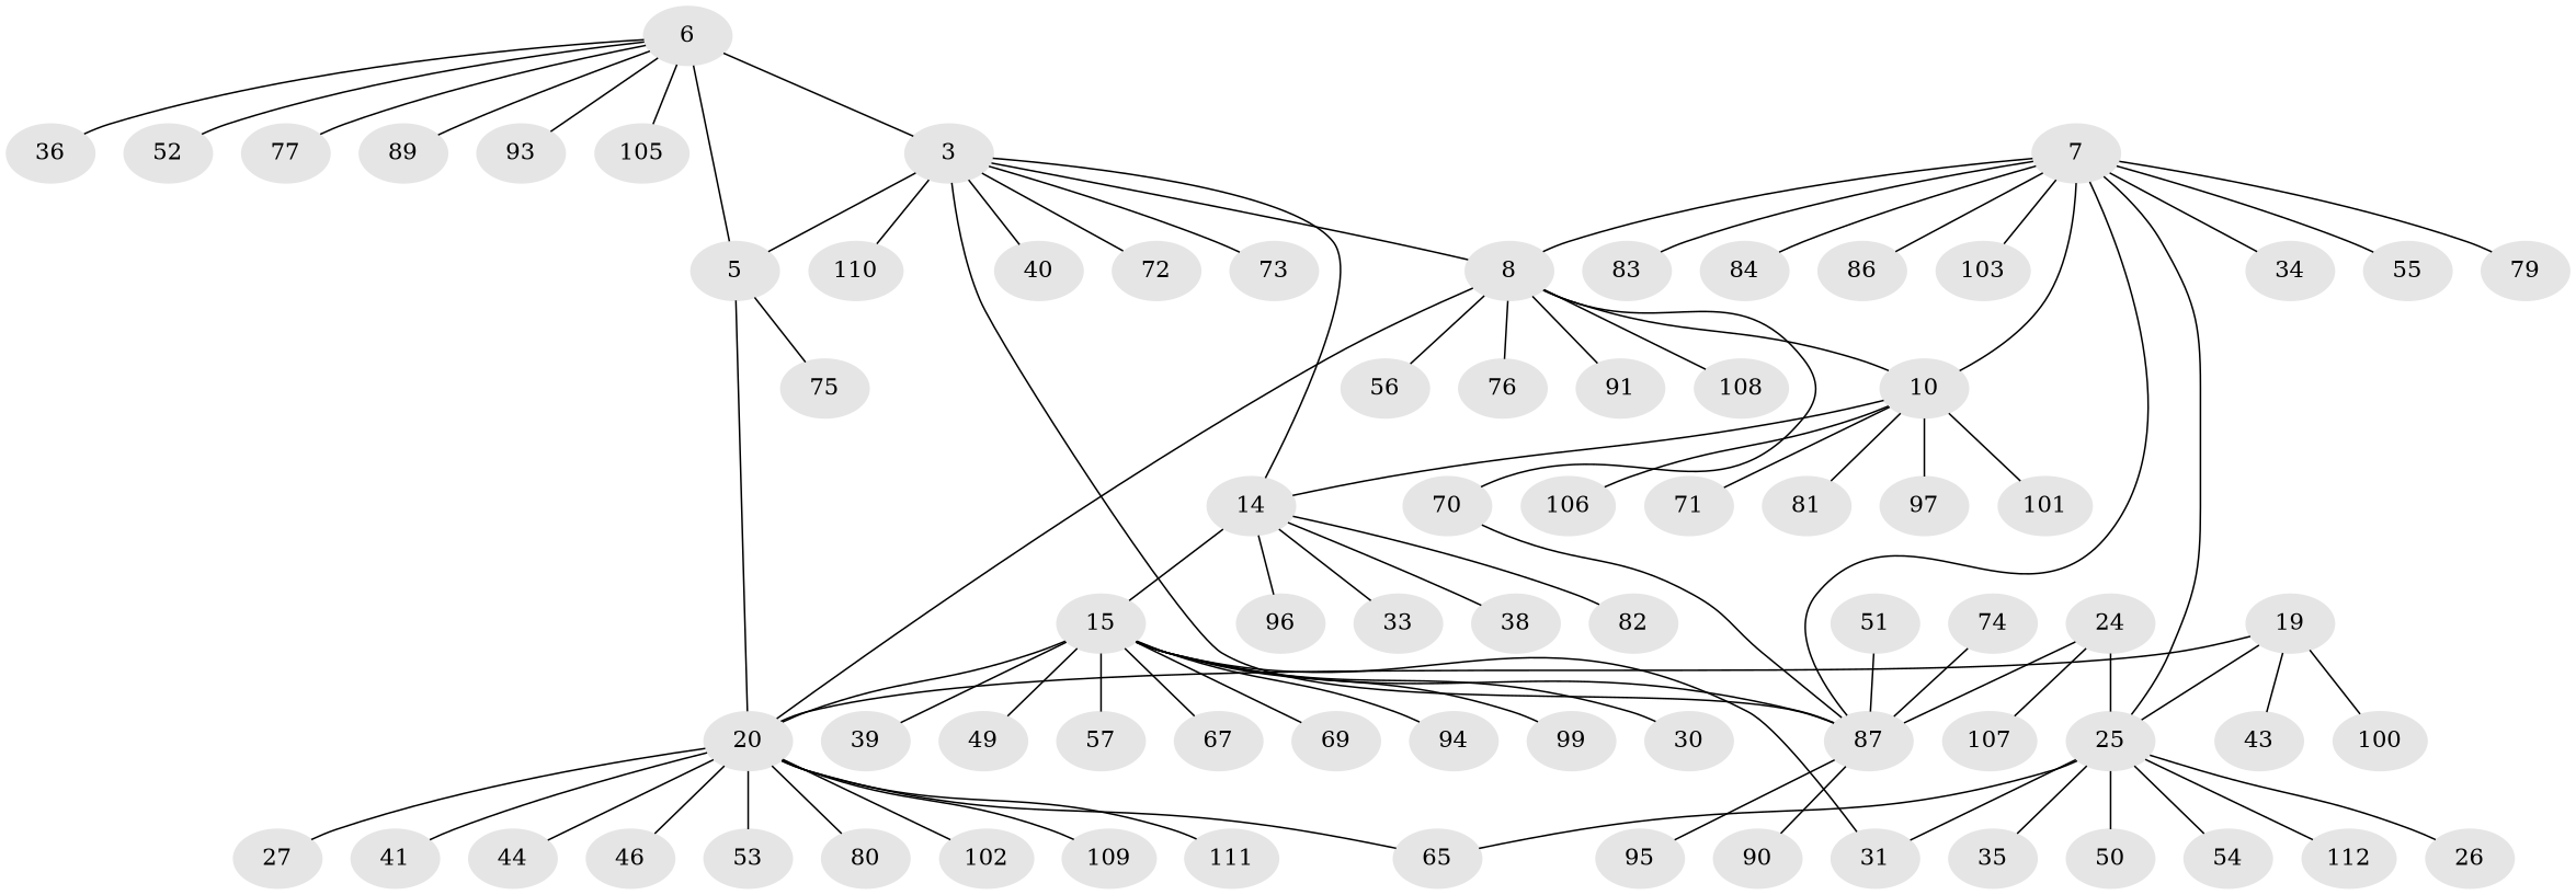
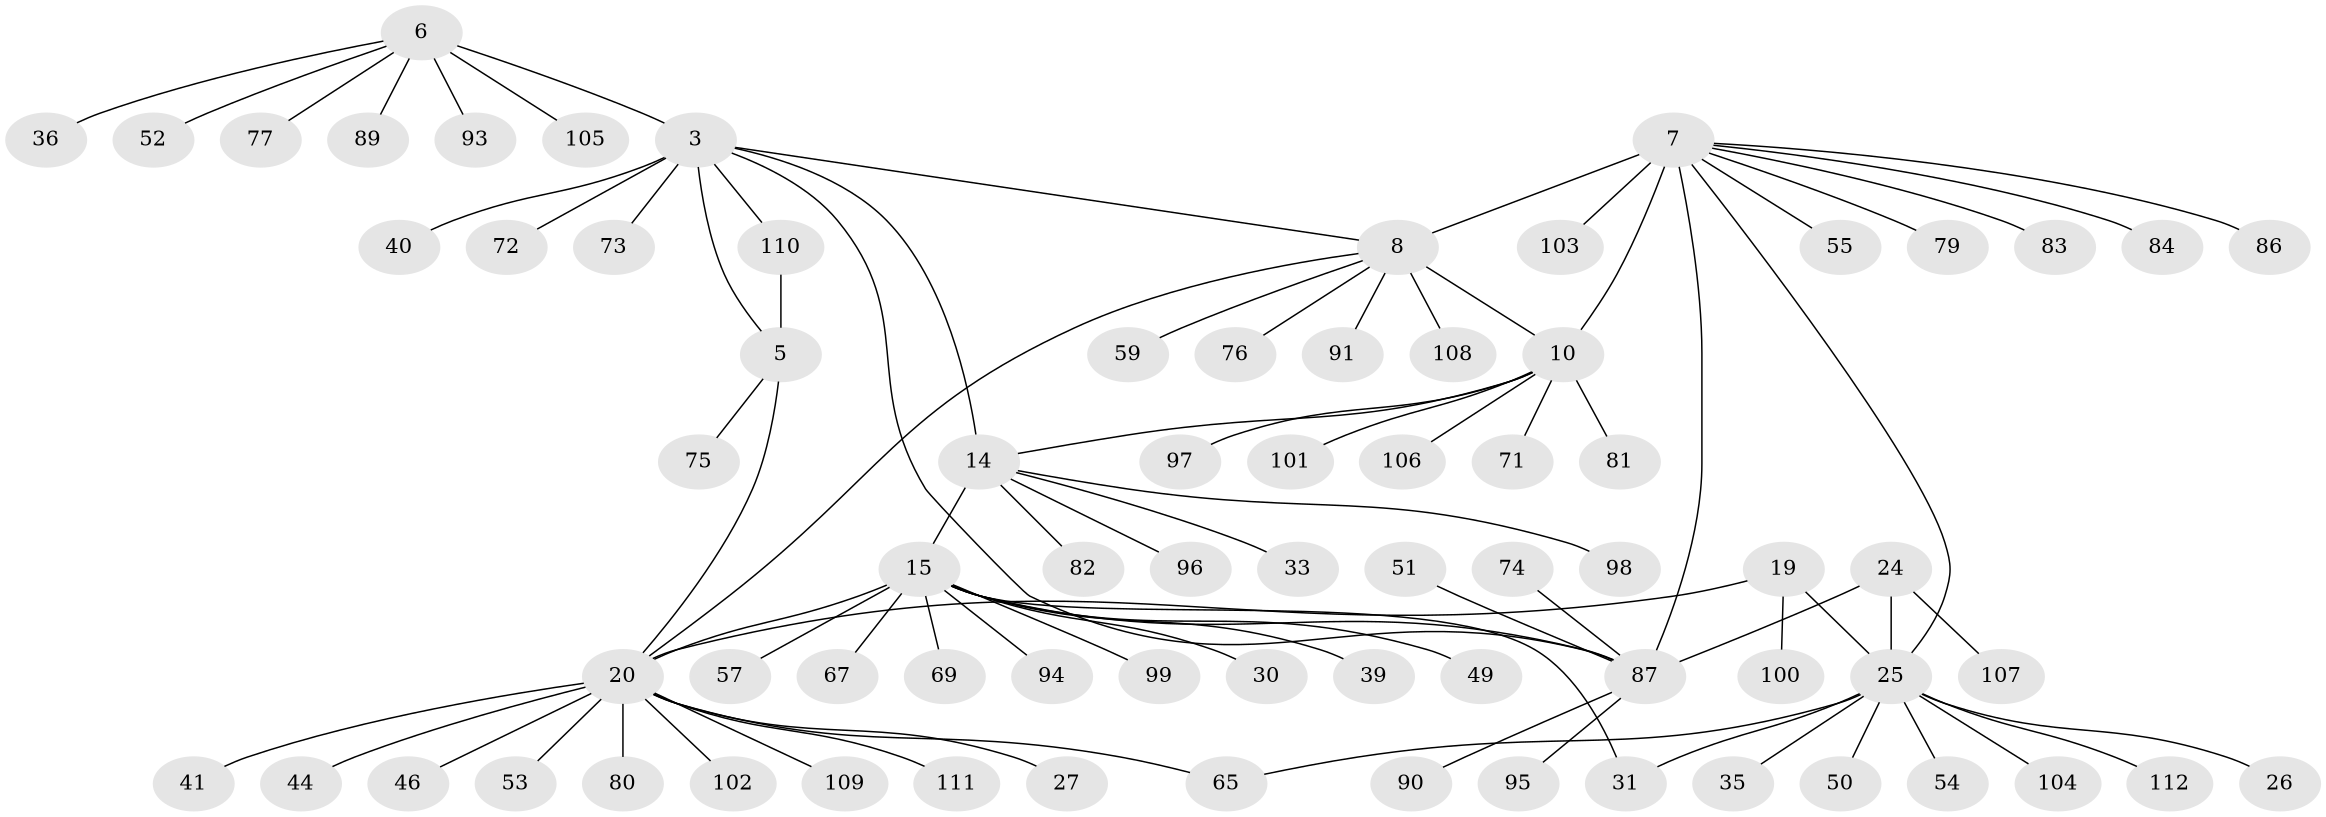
  graph {
    node [color=gray90 style=filled]
    n1 [label=6 super="+1"]
    3
    5 [super="+4"]
    36
    52
    77 [super="+48"]
    89
    93
    105
    8
    14 [super="+12"]
    40
    72
    73
    87 [super="+66+63"]
    110
    20 [super="+18"]
    75 [super="+64"]
    10 [super="+9"]
-   59 [label=56]
-   70
+   59
    76 [super="+62"]
    91
    108
    15 [super="+11+13"]
    33
-   38
+   38 [label=98]
    82
    96
    90
    95
    27
    41
    44
    46
    53
    65
    80
    102
    109 [super="+98"]
    111
    7 [super="+6"]
    25 [super="+22"]
-   34
    55
    79
    83
    84
    86
    103
    71 [super="+58"]
    81
    97
    101 [super="+29"]
    106
    31
    26
    35
    50
    54
+   104 [super="+56"]
    112
    30
    39
    49 [super="+37"]
    57
    67
    69
    94
    99 [super="+42+68"]
    19 [super="+16"]
-   43
    100
    24 [super="+23"]
    107
    51
    74
    n1 -- 3 [weight=2]
-   n1 -- 5 [weight=4]
+   110 -- 5 [weight=4]
    n1 -- 36
    n1 -- 52
    n1 -- 77
    n1 -- 89
    n1 -- 93
    n1 -- 105
    3 -- 5 [weight=2]
    3 -- 8
    3 -- 14
    3 -- 40
    3 -- 72
    3 -- 73
    3 -- 87
    3 -- 110
    5 -- 20
    5 -- 75
    8 -- 20
    8 -- 10 [weight=2]
    8 -- 59
-   8 -- 70
    8 -- 76
    8 -- 91
    8 -- 108
    14 -- 15 [weight=6]
    14 -- 33
    14 -- 38
    14 -- 82
    14 -- 96
    87 -- 90
    87 -- 95
    20 -- 27
    20 -- 41
    20 -- 44
    20 -- 46
    20 -- 53
    20 -- 65
    20 -- 80
    20 -- 102
    20 -- 109
    20 -- 111
    10 -- 14
    10 -- 71
    10 -- 81
    10 -- 97
    10 -- 101
    10 -- 106
-   70 -- 87
    15 -- 87 [weight=4]
    15 -- 20
    15 -- 31
    15 -- 30
    15 -- 39
    15 -- 49
    15 -- 57
    15 -- 67
    15 -- 69
    15 -- 94
    15 -- 99
    7 -- 8 [weight=2]
    7 -- 87
    7 -- 10 [weight=4]
    7 -- 25
-   7 -- 34
    7 -- 55
    7 -- 79
    7 -- 83
    7 -- 84
    7 -- 86
    7 -- 103
    25 -- 65
    25 -- 31
    25 -- 26
    25 -- 35
    25 -- 50
    25 -- 54
+   25 -- 104
    25 -- 112
    19 -- 20 [weight=6]
    19 -- 25
-   19 -- 43
    19 -- 100
    24 -- 87 [weight=2]
    24 -- 25 [weight=4]
    24 -- 107
    51 -- 87
    74 -- 87
  }
